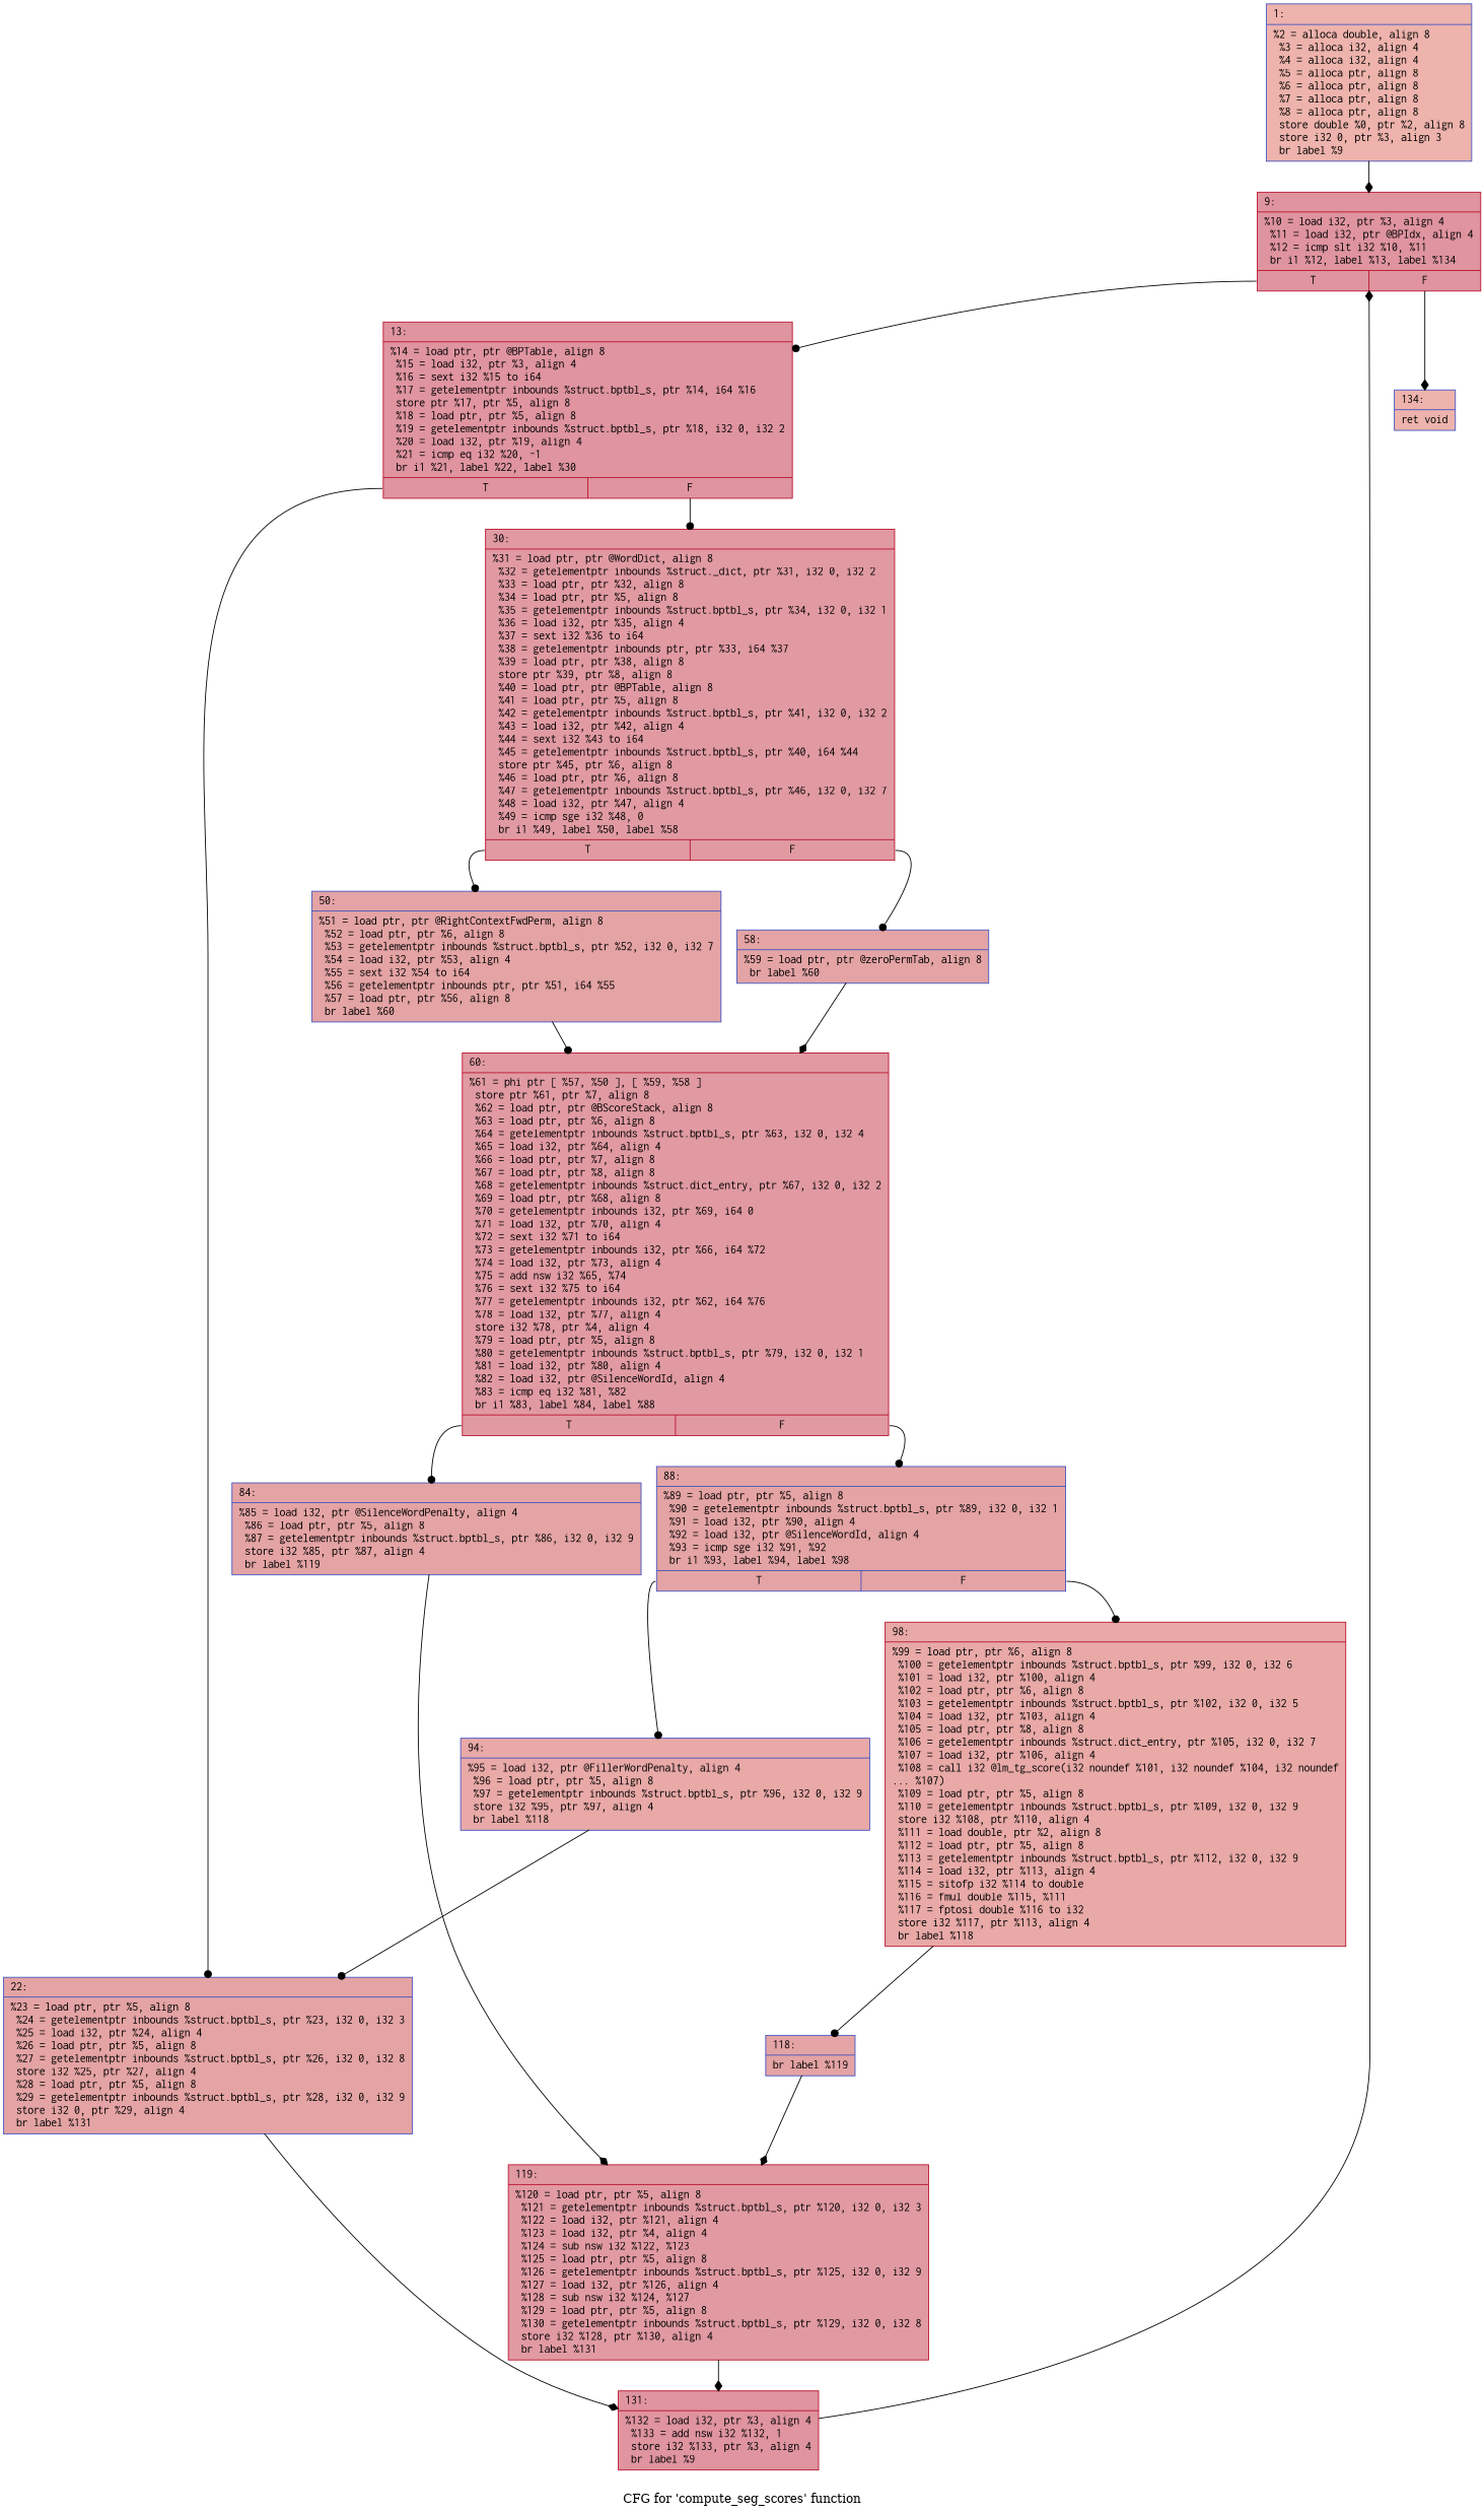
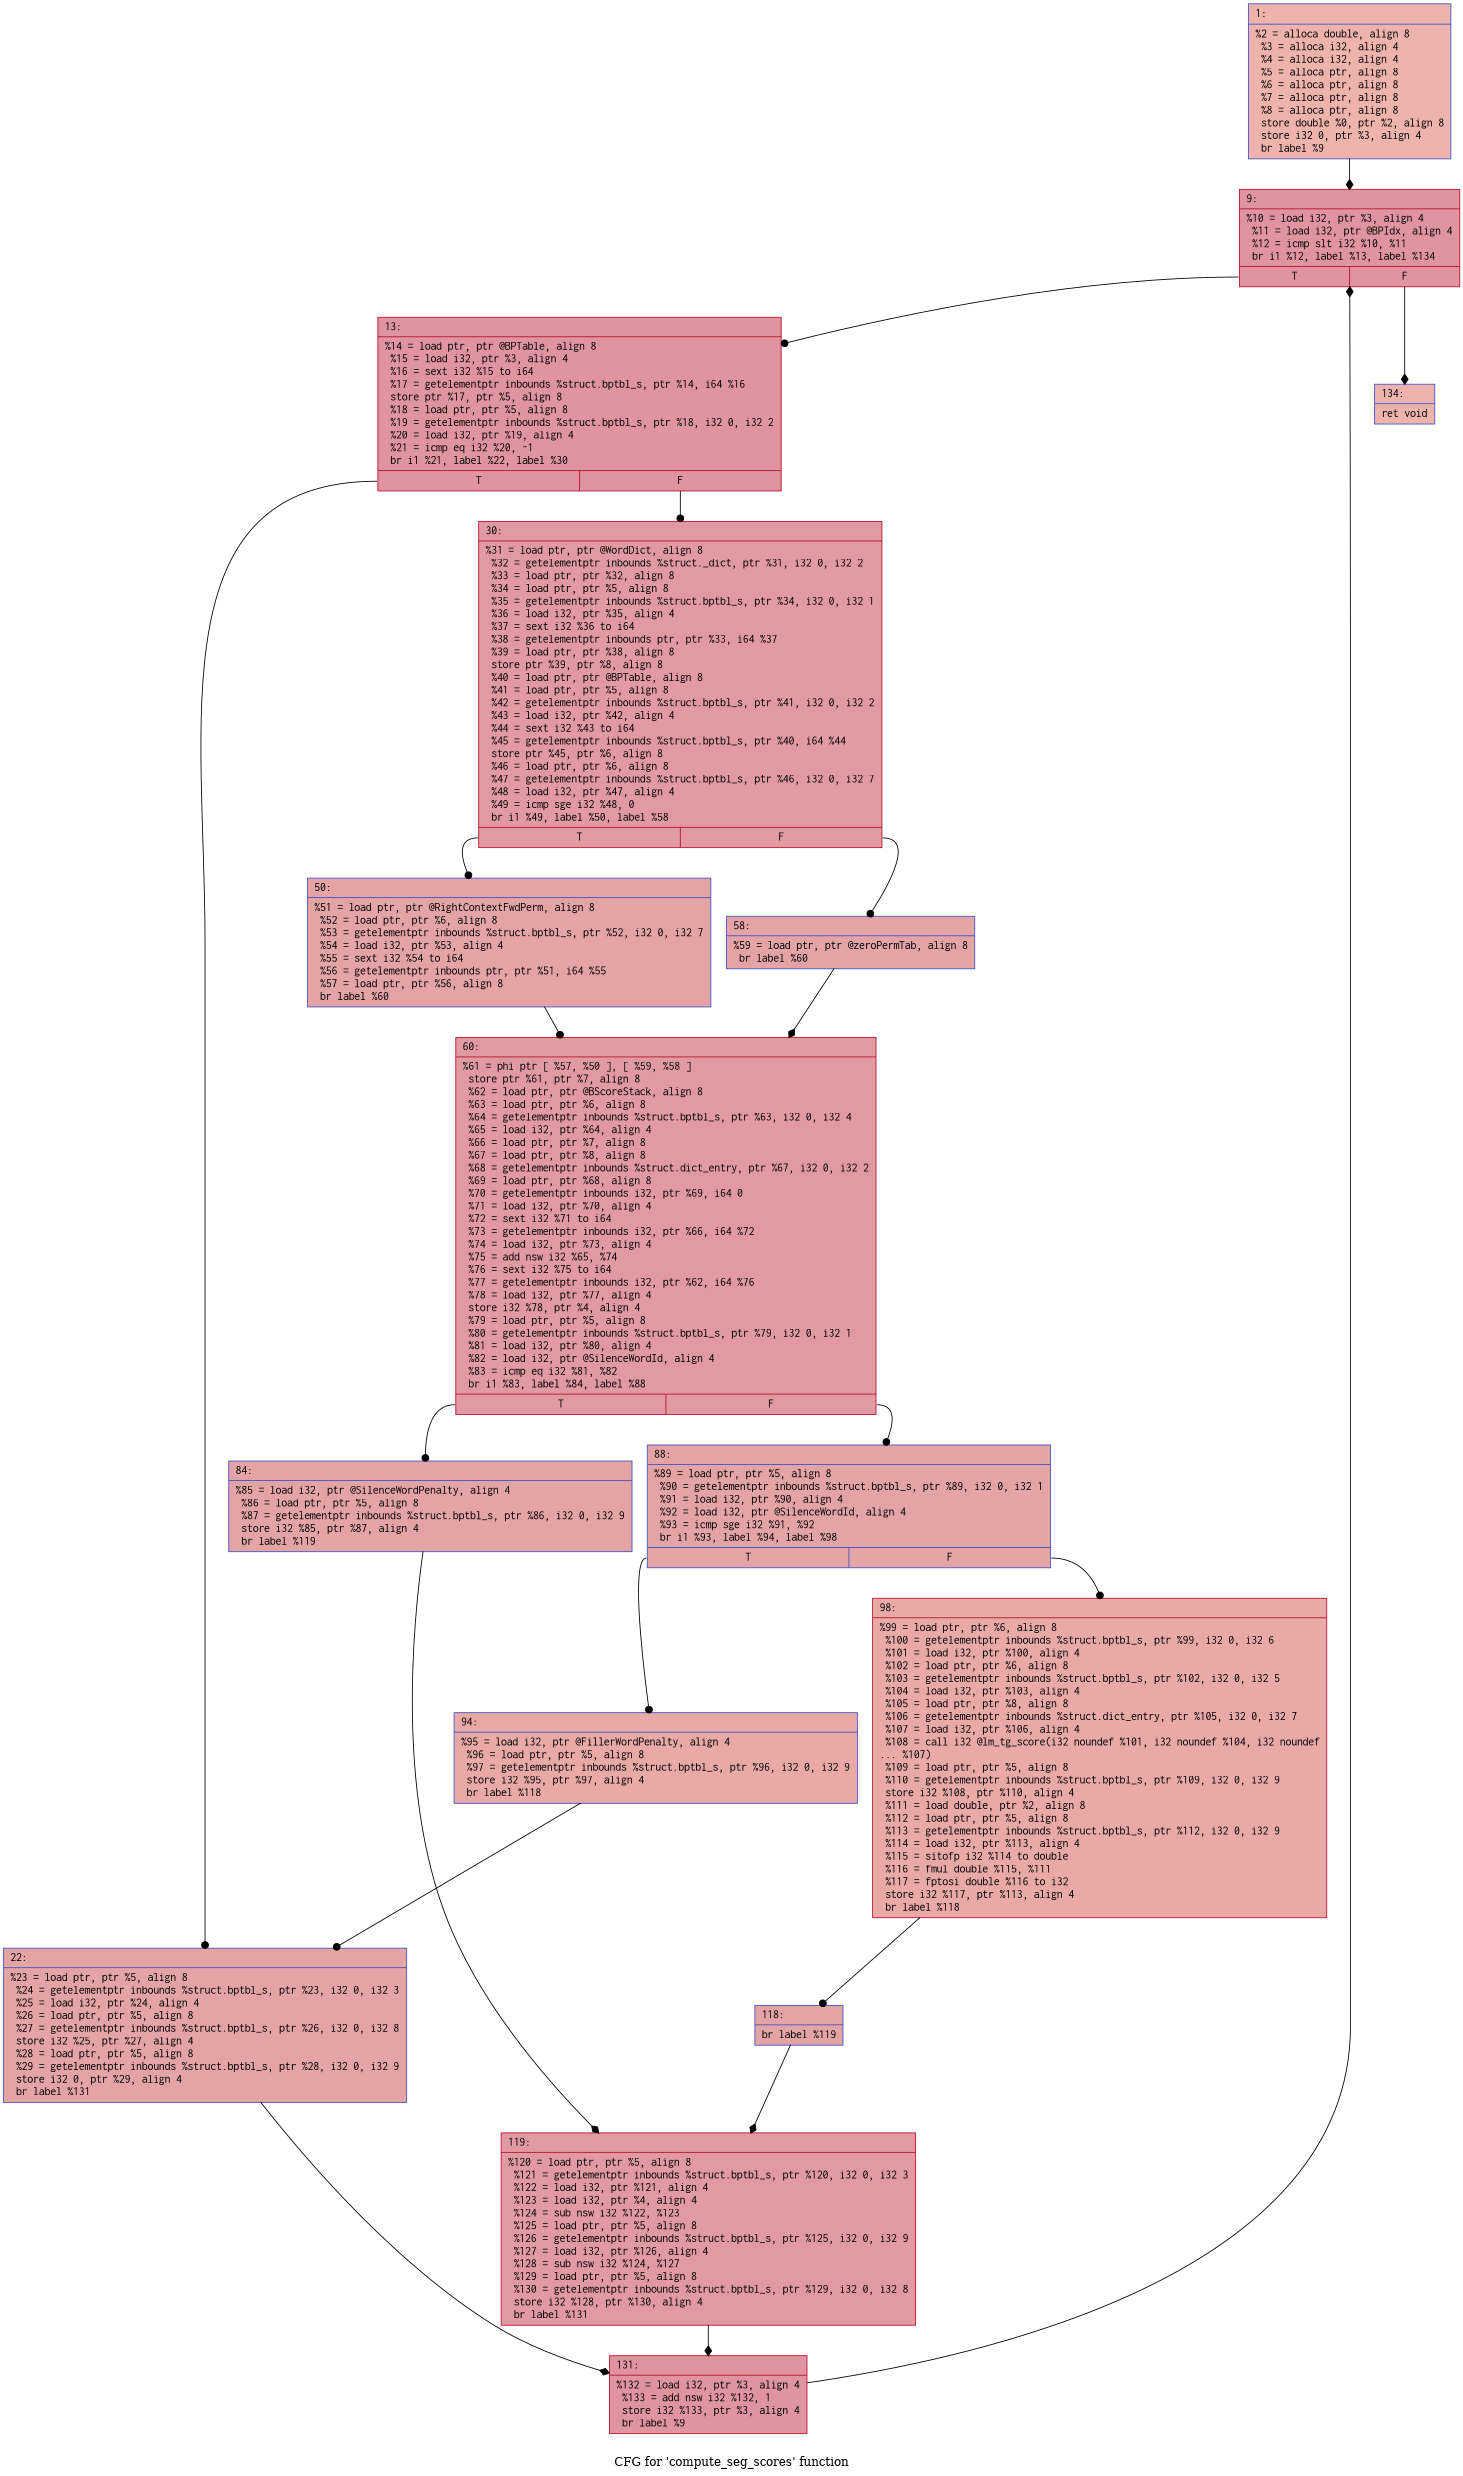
  digraph {
    label="CFG for 'compute_seg_scores' function"
    node [color="#3d50c3ff" fillcolor="#c32e3170" fontname=Courier shape=record style=filled]
    edge [arrowhead=dot]
-   n1 [fillcolor="#d6524470" label="{1:\l|  %2 = alloca double, align 8\l  %3 = alloca i32, align 4\l  %4 = alloca i32, align 4\l  %5 = alloca ptr, align 8\l  %6 = alloca ptr, align 8\l  %7 = alloca ptr, align 8\l  %8 = alloca ptr, align 8\l  store double %0, ptr %2, align 8\l  store i32 0, ptr %3, align 3\l  br label %9\l}"]
+   n1 [fillcolor="#d6524470" label="{1:\l|  %2 = alloca double, align 8\l  %3 = alloca i32, align 4\l  %4 = alloca i32, align 4\l  %5 = alloca ptr, align 8\l  %6 = alloca ptr, align 8\l  %7 = alloca ptr, align 8\l  %8 = alloca ptr, align 8\l  store double %0, ptr %2, align 8\l  store i32 0, ptr %3, align 4\l  br label %9\l}"]
    n2 [color="#b70d28ff" fillcolor="#b70d2870" label="{9:\l|  %10 = load i32, ptr %3, align 4\l  %11 = load i32, ptr @BPIdx, align 4\l  %12 = icmp slt i32 %10, %11\l  br i1 %12, label %13, label %134\l|{<s0>T|<s1>F}}"]
    n3 [color="#b70d28ff" fillcolor="#b70d2870" label="{13:\l|  %14 = load ptr, ptr @BPTable, align 8\l  %15 = load i32, ptr %3, align 4\l  %16 = sext i32 %15 to i64\l  %17 = getelementptr inbounds %struct.bptbl_s, ptr %14, i64 %16\l  store ptr %17, ptr %5, align 8\l  %18 = load ptr, ptr %5, align 8\l  %19 = getelementptr inbounds %struct.bptbl_s, ptr %18, i32 0, i32 2\l  %20 = load i32, ptr %19, align 4\l  %21 = icmp eq i32 %20, -1\l  br i1 %21, label %22, label %30\l|{<s0>T|<s1>F}}"]
    n4 [fillcolor="#d6524470" label="{134:\l|  ret void\l}"]
    n5 [label="{22:\l|  %23 = load ptr, ptr %5, align 8\l  %24 = getelementptr inbounds %struct.bptbl_s, ptr %23, i32 0, i32 3\l  %25 = load i32, ptr %24, align 4\l  %26 = load ptr, ptr %5, align 8\l  %27 = getelementptr inbounds %struct.bptbl_s, ptr %26, i32 0, i32 8\l  store i32 %25, ptr %27, align 4\l  %28 = load ptr, ptr %5, align 8\l  %29 = getelementptr inbounds %struct.bptbl_s, ptr %28, i32 0, i32 9\l  store i32 0, ptr %29, align 4\l  br label %131\l}"]
    n6 [color="#b70d28ff" fillcolor="#bb1b2c70" label="{30:\l|  %31 = load ptr, ptr @WordDict, align 8\l  %32 = getelementptr inbounds %struct._dict, ptr %31, i32 0, i32 2\l  %33 = load ptr, ptr %32, align 8\l  %34 = load ptr, ptr %5, align 8\l  %35 = getelementptr inbounds %struct.bptbl_s, ptr %34, i32 0, i32 1\l  %36 = load i32, ptr %35, align 4\l  %37 = sext i32 %36 to i64\l  %38 = getelementptr inbounds ptr, ptr %33, i64 %37\l  %39 = load ptr, ptr %38, align 8\l  store ptr %39, ptr %8, align 8\l  %40 = load ptr, ptr @BPTable, align 8\l  %41 = load ptr, ptr %5, align 8\l  %42 = getelementptr inbounds %struct.bptbl_s, ptr %41, i32 0, i32 2\l  %43 = load i32, ptr %42, align 4\l  %44 = sext i32 %43 to i64\l  %45 = getelementptr inbounds %struct.bptbl_s, ptr %40, i64 %44\l  store ptr %45, ptr %6, align 8\l  %46 = load ptr, ptr %6, align 8\l  %47 = getelementptr inbounds %struct.bptbl_s, ptr %46, i32 0, i32 7\l  %48 = load i32, ptr %47, align 4\l  %49 = icmp sge i32 %48, 0\l  br i1 %49, label %50, label %58\l|{<s0>T|<s1>F}}"]
    n7 [color="#b70d28ff" fillcolor="#b70d2870" label="{131:\l|  %132 = load i32, ptr %3, align 4\l  %133 = add nsw i32 %132, 1\l  store i32 %133, ptr %3, align 4\l  br label %9\l}"]
    n8 [label="{50:\l|  %51 = load ptr, ptr @RightContextFwdPerm, align 8\l  %52 = load ptr, ptr %6, align 8\l  %53 = getelementptr inbounds %struct.bptbl_s, ptr %52, i32 0, i32 7\l  %54 = load i32, ptr %53, align 4\l  %55 = sext i32 %54 to i64\l  %56 = getelementptr inbounds ptr, ptr %51, i64 %55\l  %57 = load ptr, ptr %56, align 8\l  br label %60\l}"]
    n9 [label="{58:\l|  %59 = load ptr, ptr @zeroPermTab, align 8\l  br label %60\l}"]
    n10 [color="#b70d28ff" fillcolor="#bb1b2c70" label="{60:\l|  %61 = phi ptr [ %57, %50 ], [ %59, %58 ]\l  store ptr %61, ptr %7, align 8\l  %62 = load ptr, ptr @BScoreStack, align 8\l  %63 = load ptr, ptr %6, align 8\l  %64 = getelementptr inbounds %struct.bptbl_s, ptr %63, i32 0, i32 4\l  %65 = load i32, ptr %64, align 4\l  %66 = load ptr, ptr %7, align 8\l  %67 = load ptr, ptr %8, align 8\l  %68 = getelementptr inbounds %struct.dict_entry, ptr %67, i32 0, i32 2\l  %69 = load ptr, ptr %68, align 8\l  %70 = getelementptr inbounds i32, ptr %69, i64 0\l  %71 = load i32, ptr %70, align 4\l  %72 = sext i32 %71 to i64\l  %73 = getelementptr inbounds i32, ptr %66, i64 %72\l  %74 = load i32, ptr %73, align 4\l  %75 = add nsw i32 %65, %74\l  %76 = sext i32 %75 to i64\l  %77 = getelementptr inbounds i32, ptr %62, i64 %76\l  %78 = load i32, ptr %77, align 4\l  store i32 %78, ptr %4, align 4\l  %79 = load ptr, ptr %5, align 8\l  %80 = getelementptr inbounds %struct.bptbl_s, ptr %79, i32 0, i32 1\l  %81 = load i32, ptr %80, align 4\l  %82 = load i32, ptr @SilenceWordId, align 4\l  %83 = icmp eq i32 %81, %82\l  br i1 %83, label %84, label %88\l|{<s0>T|<s1>F}}"]
    n11 [label="{84:\l|  %85 = load i32, ptr @SilenceWordPenalty, align 4\l  %86 = load ptr, ptr %5, align 8\l  %87 = getelementptr inbounds %struct.bptbl_s, ptr %86, i32 0, i32 9\l  store i32 %85, ptr %87, align 4\l  br label %119\l}"]
    n12 [label="{88:\l|  %89 = load ptr, ptr %5, align 8\l  %90 = getelementptr inbounds %struct.bptbl_s, ptr %89, i32 0, i32 1\l  %91 = load i32, ptr %90, align 4\l  %92 = load i32, ptr @SilenceWordId, align 4\l  %93 = icmp sge i32 %91, %92\l  br i1 %93, label %94, label %98\l|{<s0>T|<s1>F}}"]
    n13 [color="#b70d28ff" fillcolor="#bb1b2c70" label="{119:\l|  %120 = load ptr, ptr %5, align 8\l  %121 = getelementptr inbounds %struct.bptbl_s, ptr %120, i32 0, i32 3\l  %122 = load i32, ptr %121, align 4\l  %123 = load i32, ptr %4, align 4\l  %124 = sub nsw i32 %122, %123\l  %125 = load ptr, ptr %5, align 8\l  %126 = getelementptr inbounds %struct.bptbl_s, ptr %125, i32 0, i32 9\l  %127 = load i32, ptr %126, align 4\l  %128 = sub nsw i32 %124, %127\l  %129 = load ptr, ptr %5, align 8\l  %130 = getelementptr inbounds %struct.bptbl_s, ptr %129, i32 0, i32 8\l  store i32 %128, ptr %130, align 4\l  br label %131\l}"]
    n14 [fillcolor="#ca3b3770" label="{94:\l|  %95 = load i32, ptr @FillerWordPenalty, align 4\l  %96 = load ptr, ptr %5, align 8\l  %97 = getelementptr inbounds %struct.bptbl_s, ptr %96, i32 0, i32 9\l  store i32 %95, ptr %97, align 4\l  br label %118\l}"]
    n15 [color="#b70d28ff" fillcolor="#ca3b3770" label="{98:\l|  %99 = load ptr, ptr %6, align 8\l  %100 = getelementptr inbounds %struct.bptbl_s, ptr %99, i32 0, i32 6\l  %101 = load i32, ptr %100, align 4\l  %102 = load ptr, ptr %6, align 8\l  %103 = getelementptr inbounds %struct.bptbl_s, ptr %102, i32 0, i32 5\l  %104 = load i32, ptr %103, align 4\l  %105 = load ptr, ptr %8, align 8\l  %106 = getelementptr inbounds %struct.dict_entry, ptr %105, i32 0, i32 7\l  %107 = load i32, ptr %106, align 4\l  %108 = call i32 @lm_tg_score(i32 noundef %101, i32 noundef %104, i32 noundef\l... %107)\l  %109 = load ptr, ptr %5, align 8\l  %110 = getelementptr inbounds %struct.bptbl_s, ptr %109, i32 0, i32 9\l  store i32 %108, ptr %110, align 4\l  %111 = load double, ptr %2, align 8\l  %112 = load ptr, ptr %5, align 8\l  %113 = getelementptr inbounds %struct.bptbl_s, ptr %112, i32 0, i32 9\l  %114 = load i32, ptr %113, align 4\l  %115 = sitofp i32 %114 to double\l  %116 = fmul double %115, %111\l  %117 = fptosi double %116 to i32\l  store i32 %117, ptr %113, align 4\l  br label %118\l}"]
    n16 [label="{118:\l|  br label %119\l}"]
    n1 -> n2 [arrowhead=diamond]
    n2 -> n3 [tailport=s0]
    n2 -> n4 [arrowhead=diamond tailport=s1]
    n3 -> n5 [tailport=s0]
    n3 -> n6 [tailport=s1]
    n5 -> n7 [arrowhead=diamond]
    n6 -> n8 [tailport=s0]
    n6 -> n9 [tailport=s1]
    n7 -> n2 [arrowhead=diamond]
    n8 -> n10
    n9 -> n10 [arrowhead=diamond]
    n10 -> n11 [tailport=s0]
    n10 -> n12 [tailport=s1]
    n11 -> n13 [arrowhead=diamond]
    n12 -> n14 [tailport=s0]
    n12 -> n15 [tailport=s1]
    n13 -> n7 [arrowhead=diamond]
    n14 -> n5
    n15 -> n16
    n16 -> n13 [arrowhead=diamond]
  }
